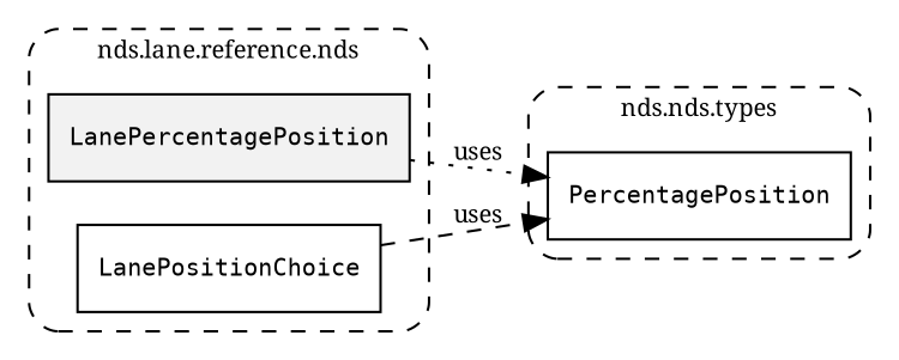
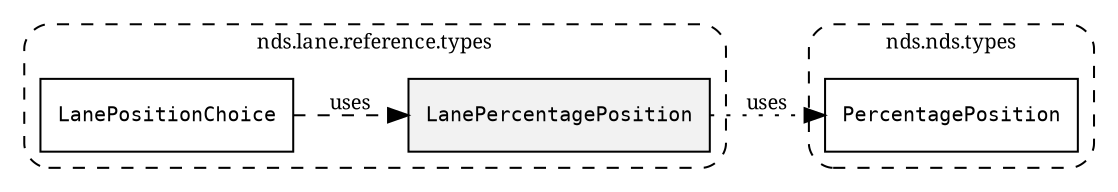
  digraph {
    fontname="Noto Serif"
    fontsize=10
    rankdir=LR
    node [fontname="Noto Serif" fontsize=10 shape=box]
    edge [fontname="Noto Serif" fontsize=10]
    n1 [fillcolor="#0000000D" label=<<font face="monospace"><table align="center" border="0" cellspacing="0" cellpadding="0"><tr><td href="../../../content/packages/nds.lane.reference.types.html#Subtype-LanePercentagePosition" title="Subtype defined in nds.lane.reference.types">LanePercentagePosition</td></tr></table></font>> style=filled]
    n2 [label=<<font face="monospace"><table align="center" border="0" cellspacing="0" cellpadding="0"><tr><td href="../../../content/packages/nds.lane.reference.types.html#Choice-LanePositionChoice" title="Choice defined in nds.lane.reference.types">LanePositionChoice</td></tr></table></font>>]
    n3 [label=<<font face="monospace"><table align="center" border="0" cellspacing="0" cellpadding="0"><tr><td href="../../../content/packages/nds.core.types.html#Structure-PercentagePosition" title="Structure defined in nds.core.types">PercentagePosition</td></tr></table></font>>]
    subgraph cluster_1 {
-     label="nds.lane.reference.nds"
+     label="nds.lane.reference.types"
      style="dashed, rounded"
      n1
      n2
    }
    subgraph cluster_2 {
      label="nds.nds.types"
      style="dashed, rounded"
      n3
    }
    n1 -> n3 [label=uses style=dotted]
-   n2 -> n3 [label=uses style=dashed]
+   n2 -> n1 [label=uses style=dashed]
  }
